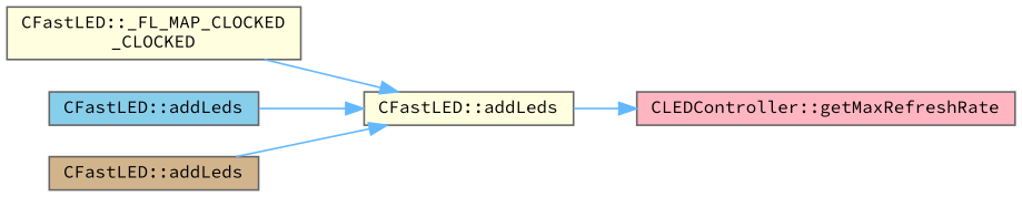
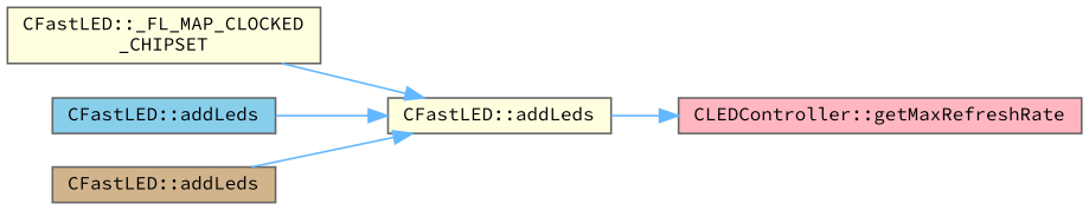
  digraph {
    rankdir=RL
    fontname="Source Code Pro"
    node [color=grey40 fillcolor=lightyellow fontname="Source Code Pro" fontsize=10 shape=box style=filled]
    edge [color=steelblue1 dir=back fontname="Source Code Pro" fontsize=10 labelfontname=Helvetica labelfontsize=10 style=solid]
    n1 [color=gray40 fillcolor=lightpink fontcolor=black height=0.2 label="CLEDController::getMaxRefreshRate" width=0.4]
    n2 [height=0.2 label="CFastLED::addLeds" width=0.4]
-   n3 [height=0.2 label="CFastLED::_FL_MAP_CLOCKED\l_CLOCKED" width=0.4]
+   n3 [height=0.2 label="CFastLED::_FL_MAP_CLOCKED\l_CHIPSET" width=0.4]
    n4 [fillcolor=skyblue height=0.2 label="CFastLED::addLeds" width=0.4]
    n5 [fillcolor=tan height=0.2 label="CFastLED::addLeds" width=0.4]
    n1 -> n2
    n2 -> n3
    n2 -> n4
    n2 -> n5
  }
